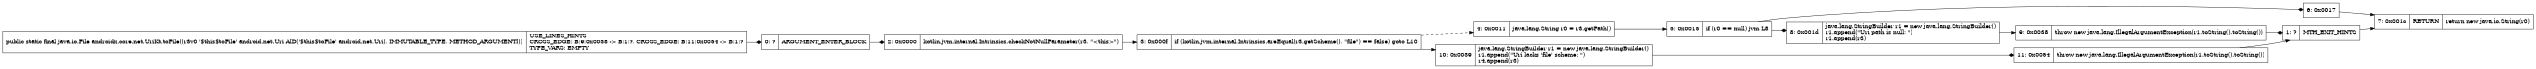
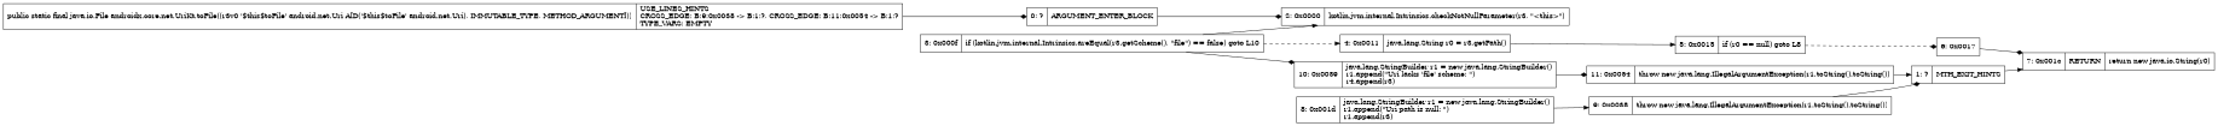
  digraph {
    rankdir=LR
    node [shape=record]
    edge [arrowhead=diamond]
    n1 [label="{0\:\ ?|ARGUMENT_ENTER_BLOCK\l}"]
    n2 [label="{2\:\ 0x0000|kotlin.jvm.internal.Intrinsics.checkNotNullParameter(r3, \"\<this\>\")\l}"]
    n3 [label="{3\:\ 0x000f|if (kotlin.jvm.internal.Intrinsics.areEqual(r3.getScheme(), \"file\") == false) goto L10\l}"]
    n4 [label="{4\:\ 0x0011|java.lang.String r0 = r3.getPath()\l}"]
    n5 [label="{10\:\ 0x0039|java.lang.StringBuilder r1 = new java.lang.StringBuilder()\lr1.append(\"Uri lacks 'file' scheme: \")\lr4.append(r3)\l}"]
-   n6 [label="{5\:\ 0x0015|if (r0 == null) jvm L8\l}"]
+   n6 [label="{5\:\ 0x0015|if (r0 == null) goto L8\l}"]
    n7 [label="{11\:\ 0x0054|throw new java.lang.IllegalArgumentException(r1.toString().toString())\l}"]
    n8 [label="{6\:\ 0x0017}"]
    n9 [label="{8\:\ 0x001d|java.lang.StringBuilder r1 = new java.lang.StringBuilder()\lr1.append(\"Uri path is null: \")\lr1.append(r3)\l}"]
    n10 [label="{7\:\ 0x001c|RETURN\l|return new java.io.String(r0)\l}"]
    n11 [label="{9\:\ 0x0038|throw new java.lang.IllegalArgumentException(r1.toString().toString())\l}"]
    n12 [label="{1\:\ ?|MTH_EXIT_HINTS\l}"]
    n13 [label="{public static final java.io.File androidx.core.net.UriKt.toFile((r3v0 '$this$toFile' android.net.Uri A[D('$this$toFile' android.net.Uri), IMMUTABLE_TYPE, METHOD_ARGUMENT]))  | USE_LINES_HINTS\lCROSS_EDGE: B:9:0x0038 \-\> B:1:?, CROSS_EDGE: B:11:0x0054 \-\> B:1:?\lTYPE_VARS: EMPTY\l}"]
    n1 -> n2
-   n2 -> n3 [arrowhead=normal]
+   n3 -> n2 [arrowhead=normal]
    n3 -> n4 [arrowhead=normal style=dashed]
-   n3 -> n5 [arrowhead=normal]
+   n3 -> n5
    n4 -> n6 [arrowhead=normal]
    n5 -> n7
-   n6 -> n8 [style=solid]
-   n6 -> n9
+   n6 -> n8 [style=dashed]
    n7 -> n12 [arrowhead=normal]
-   n8 -> n10 [arrowhead=normal]
+   n8 -> n10
    n9 -> n11 [arrowhead=normal]
    n11 -> n12
    n12 -> n10 [arrowhead=normal]
    n13 -> n1
  }
